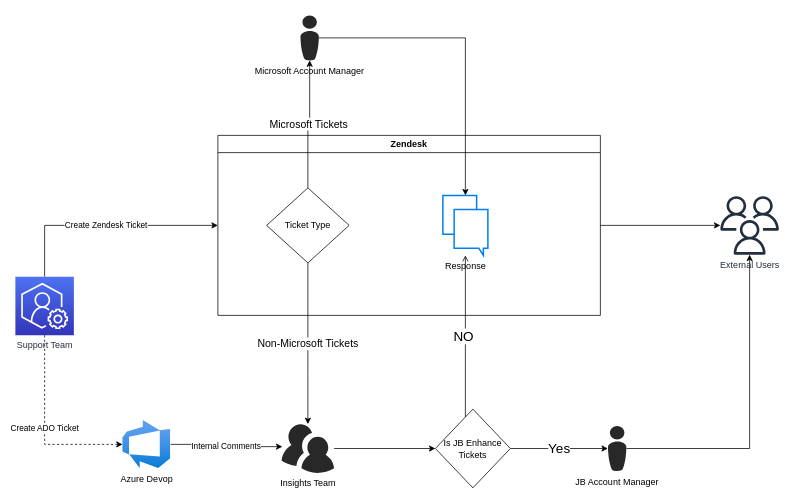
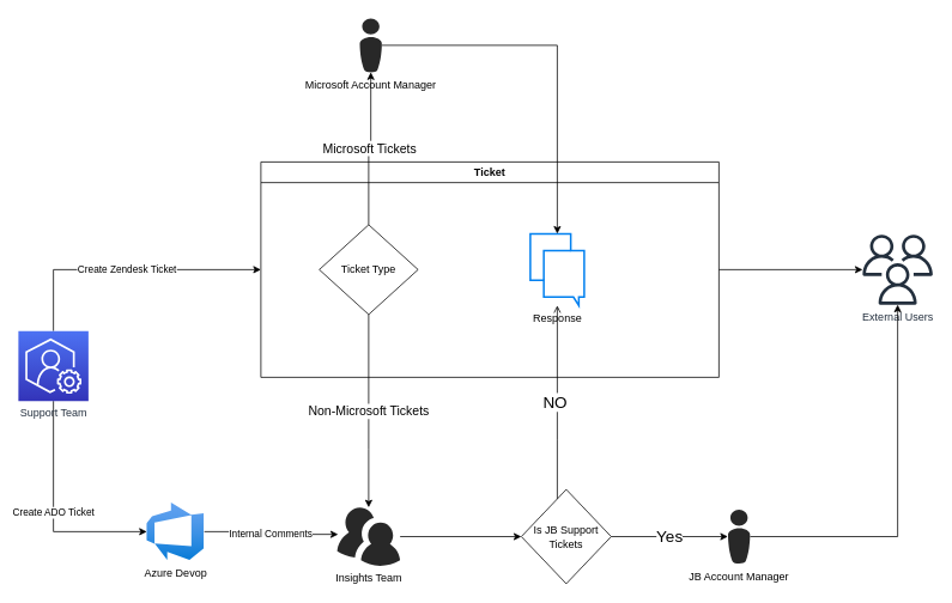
  <mxCell id="0" />
  <mxCell id="1" parent="0" />
- <mxCell id="2" value="Create ADO Ticket" style="edgeStyle=orthogonalEdgeStyle;rounded=0;orthogonalLoop=1;jettySize=auto;html=1;dashed=1;" edge="1" parent="1" source="4" target="6"><mxGeometry relative="1" as="geometry"><Array as="points"><mxPoint x="59" y="592" /></Array></mxGeometry></mxCell>
+ <mxCell id="2" value="Create ADO Ticket" style="edgeStyle=orthogonalEdgeStyle;rounded=0;orthogonalLoop=1;jettySize=auto;html=1;" edge="1" parent="1" source="4" target="6"><mxGeometry relative="1" as="geometry"><Array as="points"><mxPoint x="59" y="592" /></Array></mxGeometry></mxCell>
  <mxCell id="3" value="Create Zendesk Ticket" style="edgeStyle=orthogonalEdgeStyle;rounded=0;orthogonalLoop=1;jettySize=auto;html=1;entryX=0;entryY=0.5;entryDx=0;entryDy=0;" edge="1" parent="1" source="4" target="8"><mxGeometry relative="1" as="geometry"><mxPoint x="240" y="260" as="targetPoint" /><Array as="points"><mxPoint x="59" y="300" /><mxPoint x="290" y="300" /></Array></mxGeometry></mxCell>
  <mxCell id="4" value="Support Team" style="sketch=0;points=[[0,0,0],[0.25,0,0],[0.5,0,0],[0.75,0,0],[1,0,0],[0,1,0],[0.25,1,0],[0.5,1,0],[0.75,1,0],[1,1,0],[0,0.25,0],[0,0.5,0],[0,0.75,0],[1,0.25,0],[1,0.5,0],[1,0.75,0]];outlineConnect=0;fontColor=#232F3E;gradientColor=#4D72F3;gradientDirection=north;fillColor=#3334B9;strokeColor=#ffffff;dashed=0;verticalLabelPosition=bottom;verticalAlign=top;align=center;html=1;fontSize=12;fontStyle=0;aspect=fixed;shape=mxgraph.aws4.resourceIcon;resIcon=mxgraph.aws4.support;" vertex="1" parent="1"><mxGeometry x="20" y="368.4" width="78" height="78" as="geometry" /></mxCell>
  <mxCell id="5" value="Internal Comments" style="edgeStyle=orthogonalEdgeStyle;rounded=0;orthogonalLoop=1;jettySize=auto;html=1;entryX=0.014;entryY=0.462;entryDx=0;entryDy=0;entryPerimeter=0;" edge="1" parent="1" source="6" target="13"><mxGeometry relative="1" as="geometry" /></mxCell>
  <mxCell id="6" value="Azure Devop" style="image;aspect=fixed;html=1;points=[];align=center;fontSize=12;image=img/lib/azure2/devops/Azure_DevOps.svg;" vertex="1" parent="1"><mxGeometry x="163" y="560" width="64" height="64" as="geometry" /></mxCell>
  <mxCell id="7" style="edgeStyle=orthogonalEdgeStyle;rounded=0;orthogonalLoop=1;jettySize=auto;html=1;" edge="1" parent="1" source="8" target="11"><mxGeometry relative="1" as="geometry" /></mxCell>
- <mxCell id="8" value="Zendesk" style="swimlane;whiteSpace=wrap;html=1;" vertex="1" parent="1"><mxGeometry x="290" y="180" width="510" height="240" as="geometry" /></mxCell>
+ <mxCell id="8" value="Ticket" style="swimlane;whiteSpace=wrap;html=1;" vertex="1" parent="1"><mxGeometry x="290" y="180" width="510" height="240" as="geometry" /></mxCell>
  <mxCell id="9" value="Ticket Type" style="rhombus;whiteSpace=wrap;html=1;" vertex="1" parent="8"><mxGeometry x="65" y="70" width="110" height="100" as="geometry" /></mxCell>
  <mxCell id="10" value="Response" style="html=1;verticalLabelPosition=bottom;align=center;labelBackgroundColor=#ffffff;verticalAlign=top;strokeWidth=2;strokeColor=#0080F0;shadow=0;dashed=0;shape=mxgraph.ios7.icons.messages;" vertex="1" parent="8"><mxGeometry x="300" y="80" width="60" height="80" as="geometry" /></mxCell>
  <mxCell id="11" value="External Users" style="sketch=0;outlineConnect=0;fontColor=#232F3E;gradientColor=none;fillColor=#232F3D;strokeColor=none;dashed=0;verticalLabelPosition=bottom;verticalAlign=top;align=center;html=1;fontSize=12;fontStyle=0;aspect=fixed;pointerEvents=1;shape=mxgraph.aws4.users;" vertex="1" parent="1"><mxGeometry x="960" y="261" width="78" height="78" as="geometry" /></mxCell>
  <mxCell id="12" style="edgeStyle=orthogonalEdgeStyle;rounded=0;orthogonalLoop=1;jettySize=auto;html=1;" edge="1" parent="1" source="13" target="20"><mxGeometry relative="1" as="geometry" /></mxCell>
  <mxCell id="13" value="Insights Team" style="verticalLabelPosition=bottom;sketch=0;html=1;fillColor=#282828;strokeColor=none;verticalAlign=top;pointerEvents=1;align=center;shape=mxgraph.cisco_safe.people_places_things_icons.icon9;" vertex="1" parent="1"><mxGeometry x="375" y="565" width="70" height="65" as="geometry" /></mxCell>
  <mxCell id="14" style="edgeStyle=orthogonalEdgeStyle;rounded=0;orthogonalLoop=1;jettySize=auto;html=1;" edge="1" parent="1" source="15" target="10"><mxGeometry relative="1" as="geometry" /></mxCell>
  <mxCell id="15" value="Microsoft Account Manager" style="verticalLabelPosition=bottom;sketch=0;html=1;fillColor=#282828;strokeColor=none;verticalAlign=top;pointerEvents=1;align=center;shape=mxgraph.cisco_safe.people_places_things_icons.icon8;" vertex="1" parent="1"><mxGeometry x="400" y="20" width="24.75" height="60" as="geometry" /></mxCell>
  <mxCell id="16" value="&lt;font style=&quot;font-size: 14px;&quot;&gt;Non-Microsoft Tickets&lt;/font&gt;" style="edgeStyle=orthogonalEdgeStyle;rounded=0;orthogonalLoop=1;jettySize=auto;html=1;" edge="1" parent="1" source="9" target="13"><mxGeometry relative="1" as="geometry"><Array as="points"><mxPoint x="410" y="500" /><mxPoint x="410" y="500" /></Array></mxGeometry></mxCell>
  <mxCell id="17" value="&lt;font style=&quot;font-size: 14px;&quot;&gt;Microsoft Tickets&lt;/font&gt;" style="edgeStyle=orthogonalEdgeStyle;rounded=0;orthogonalLoop=1;jettySize=auto;html=1;" edge="1" parent="1" source="9" target="15"><mxGeometry relative="1" as="geometry" /></mxCell>
  <mxCell id="18" value="&lt;font style=&quot;font-size: 18px;&quot;&gt;Yes&lt;/font&gt;" style="edgeStyle=orthogonalEdgeStyle;rounded=0;orthogonalLoop=1;jettySize=auto;html=1;" edge="1" parent="1" source="20" target="22"><mxGeometry relative="1" as="geometry" /></mxCell>
  <mxCell id="19" value="&lt;font style=&quot;font-size: 18px;&quot;&gt;NO&amp;nbsp;&lt;/font&gt;" style="edgeStyle=orthogonalEdgeStyle;rounded=0;orthogonalLoop=1;jettySize=auto;html=1;endArrow=open;" edge="1" parent="1" source="20" target="10"><mxGeometry relative="1" as="geometry"><Array as="points"><mxPoint x="620" y="490" /><mxPoint x="620" y="490" /></Array></mxGeometry></mxCell>
- <mxCell id="20" value="Is JB Enhance Tickets" style="rhombus;whiteSpace=wrap;html=1;" vertex="1" parent="1"><mxGeometry x="580" y="545" width="100" height="105" as="geometry" /></mxCell>
+ <mxCell id="20" value="Is JB Support Tickets" style="rhombus;whiteSpace=wrap;html=1;" vertex="1" parent="1"><mxGeometry x="580" y="545" width="100" height="105" as="geometry" /></mxCell>
  <mxCell id="21" style="edgeStyle=orthogonalEdgeStyle;rounded=0;orthogonalLoop=1;jettySize=auto;html=1;" edge="1" parent="1" source="22" target="11"><mxGeometry relative="1" as="geometry" /></mxCell>
  <mxCell id="22" value="JB Account Manager" style="verticalLabelPosition=bottom;sketch=0;html=1;fillColor=#282828;strokeColor=none;verticalAlign=top;pointerEvents=1;align=center;shape=mxgraph.cisco_safe.people_places_things_icons.icon8;" vertex="1" parent="1"><mxGeometry x="810" y="567.5" width="24.75" height="60" as="geometry" /></mxCell>
